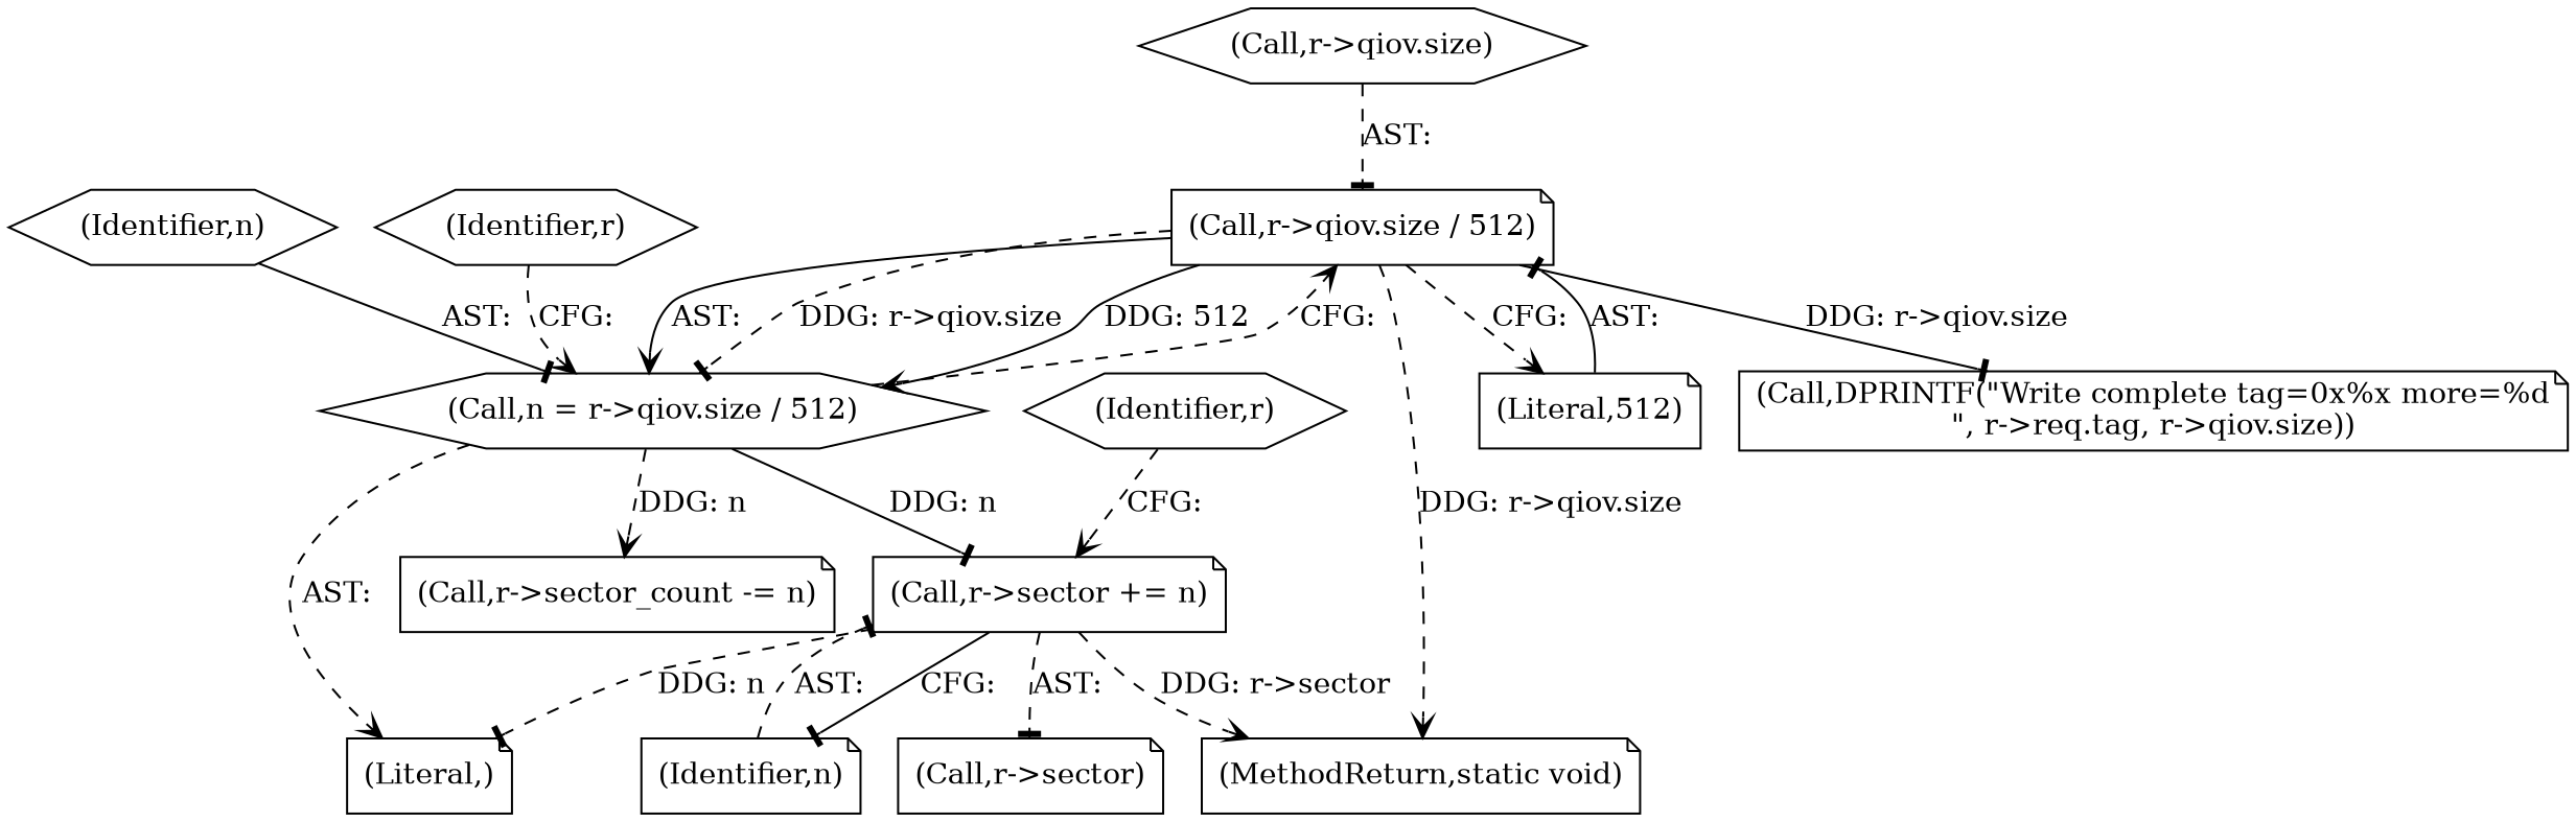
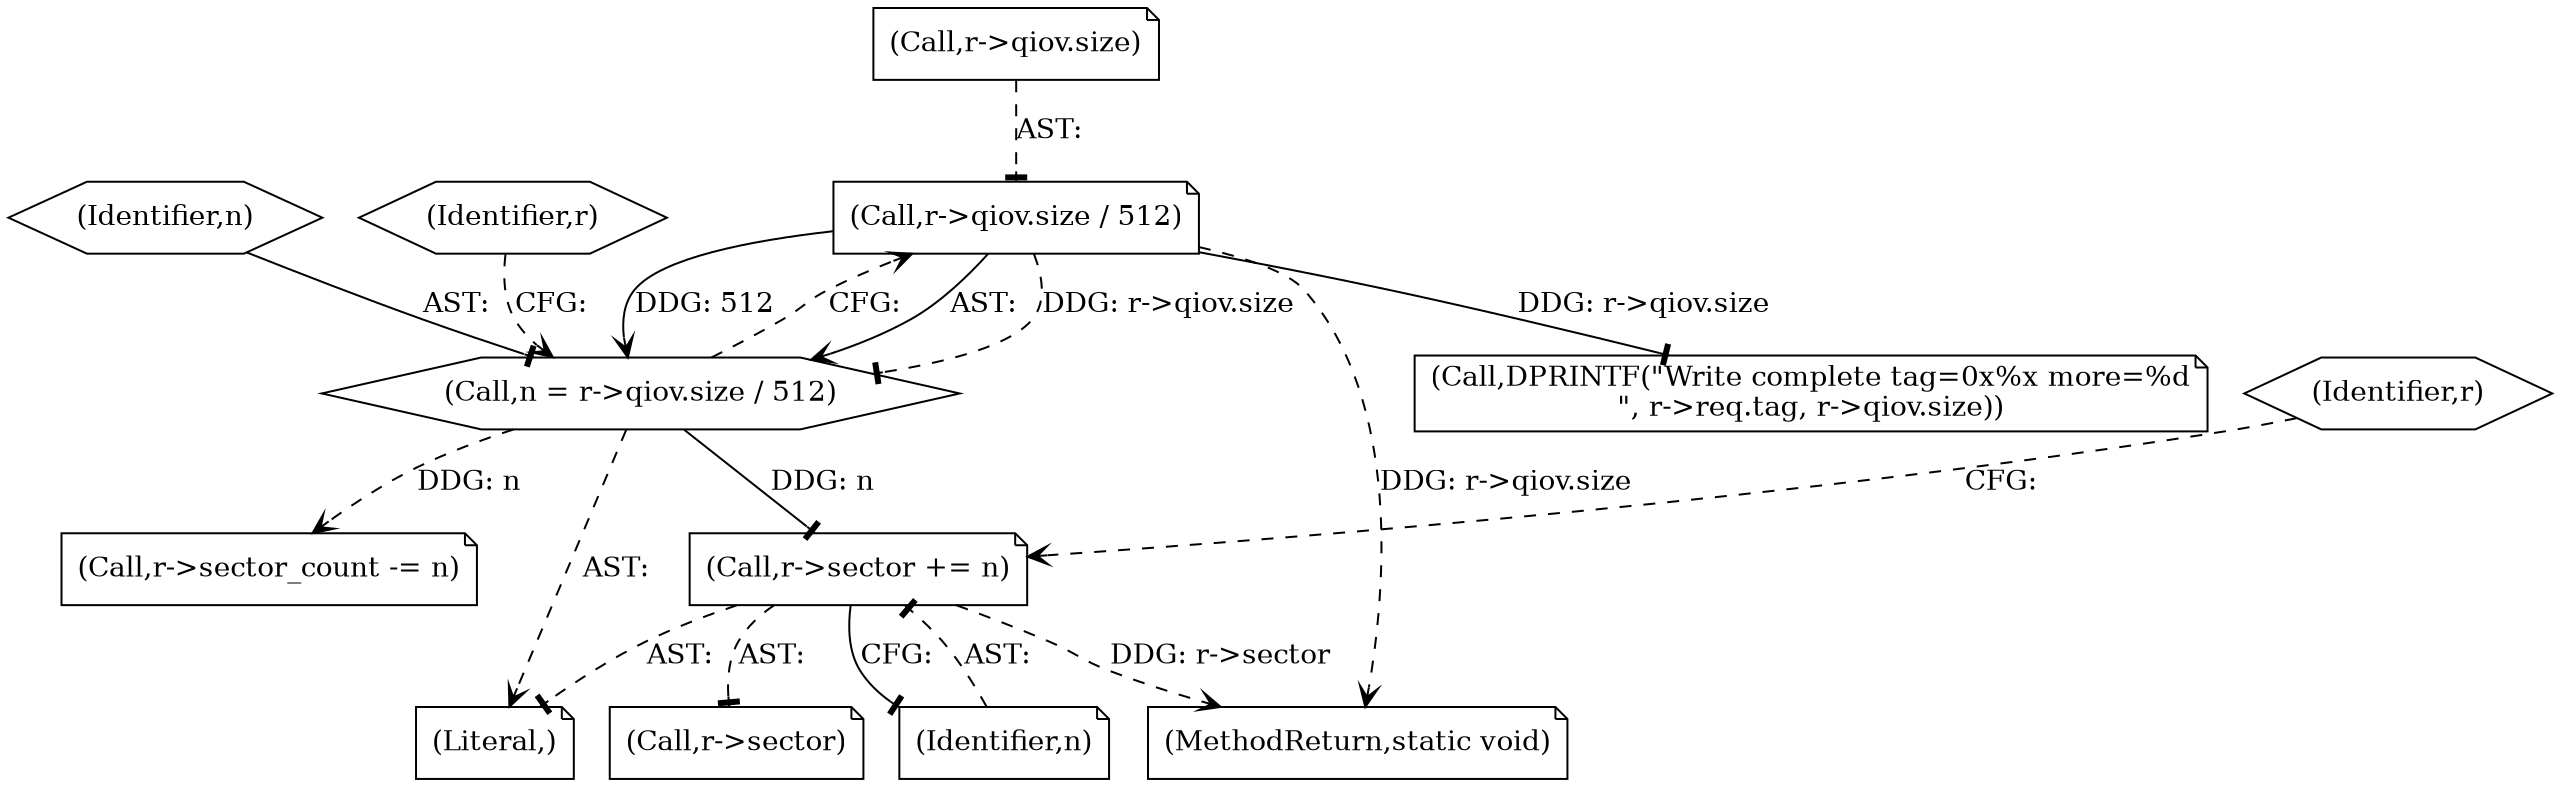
  digraph {
    node [shape=note]
    edge [arrowhead=vee style=dashed]
    n1 [label="(Call,r->sector += n)"]
    n2 [label="(MethodReturn,static void)"]
    n3 [label="(Literal,)"]
    n4 [label="(Identifier,n)"]
    n5 [label="(Call,r->sector)"]
    n6 [label="(Call,n = r->qiov.size / 512)" shape=hexagon]
    n7 [label="(Call,r->qiov.size / 512)"]
    n8 [label="(Call,r->sector_count -= n)"]
-   n9 [label="(Literal,512)"]
    n10 [label="(Call,DPRINTF(\"Write complete tag=0x%x more=%d\n\", r->req.tag, r->qiov.size))"]
    n11 [label="(Identifier,n)" shape=hexagon]
    n12 [label="(Identifier,r)" shape=hexagon]
    n13 [label="(Identifier,r)" shape=hexagon]
-   n14 [label="(Call,r->qiov.size)" shape=hexagon]
+   n14 [label="(Call,r->qiov.size)"]
    n1 -> n2 [label="DDG: r->sector"]
-   n1 -> n3 [arrowhead=tee label="DDG: n"]
+   n1 -> n3 [arrowhead=tee label="AST: "]
    n1 -> n4 [arrowhead=tee label="CFG: " style=solid]
    n1 -> n5 [arrowhead=tee label="AST: "]
    n4 -> n1 [arrowhead=tee label="AST: "]
    n6 -> n1 [arrowhead=tee label="DDG: n" style=solid]
    n6 -> n3 [label="AST: "]
    n6 -> n7 [label="CFG: "]
    n6 -> n8 [label="DDG: n"]
    n7 -> n2 [label="DDG: r->qiov.size"]
    n7 -> n6 [label="AST: " style=solid]
    n7 -> n6 [arrowhead=tee label="DDG: r->qiov.size"]
    n7 -> n6 [label="DDG: 512" style=solid]
-   n7 -> n9 [label="CFG: "]
    n7 -> n10 [arrowhead=tee label="DDG: r->qiov.size" style=solid]
-   n9 -> n7 [arrowhead=tee label="AST: " style=solid]
    n11 -> n6 [arrowhead=tee label="AST: " style=solid]
    n12 -> n6 [label="CFG: "]
    n13 -> n1 [label="CFG: "]
    n14 -> n7 [arrowhead=tee label="AST: "]
  }
